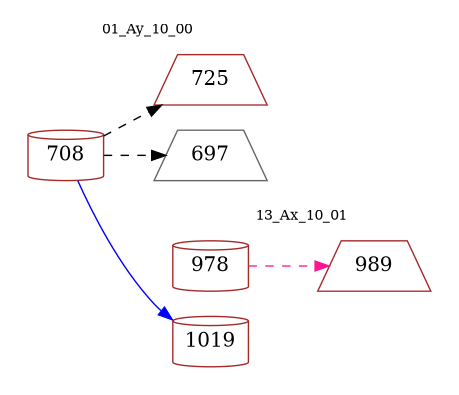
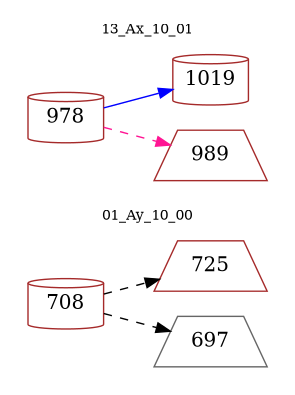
  digraph {
    rankdir=LR
    node [color=brown shape=cylinder]
    edge [color=black style=dashed]
    n1 [label=708]
    n2 [color=gray40 label=697 shape=trapezium]
    n3 [label=725 shape=trapezium]
    n4 [label=978]
    n5 [label=989 shape=trapezium]
    n6 [label=1019]
    subgraph cluster_1 {
      color=white
      fontsize=10
      label="01_Ay_10_00"
      n1
      n2
      n3
    }
    subgraph cluster_2 {
      color=white
      fontsize=10
      label="13_Ax_10_01"
      n4
      n5
      n6
    }
    n1 -> n2
    n1 -> n3
    n4 -> n5 [color=deeppink]
-   n1 -> n6 [color=blue style=solid]
+   n4 -> n6 [color=blue style=solid]
  }
